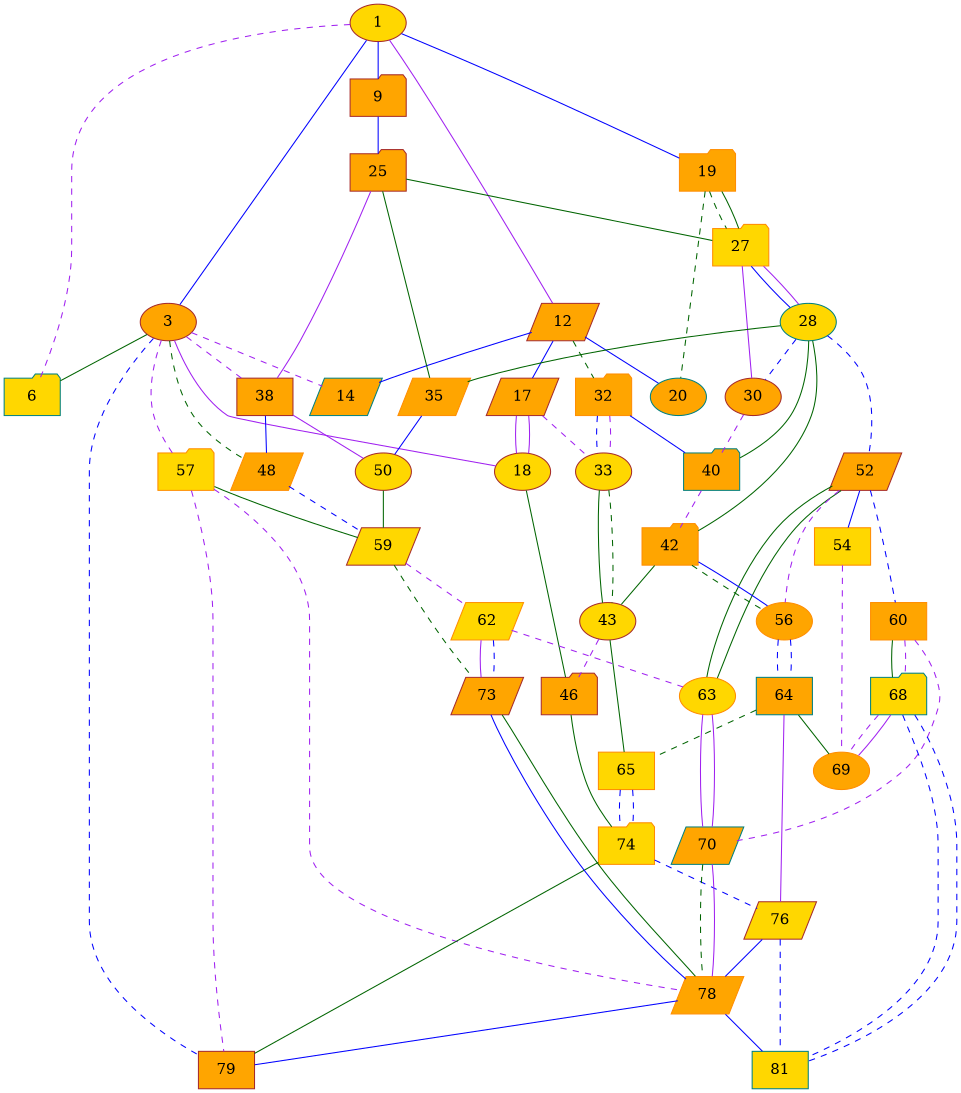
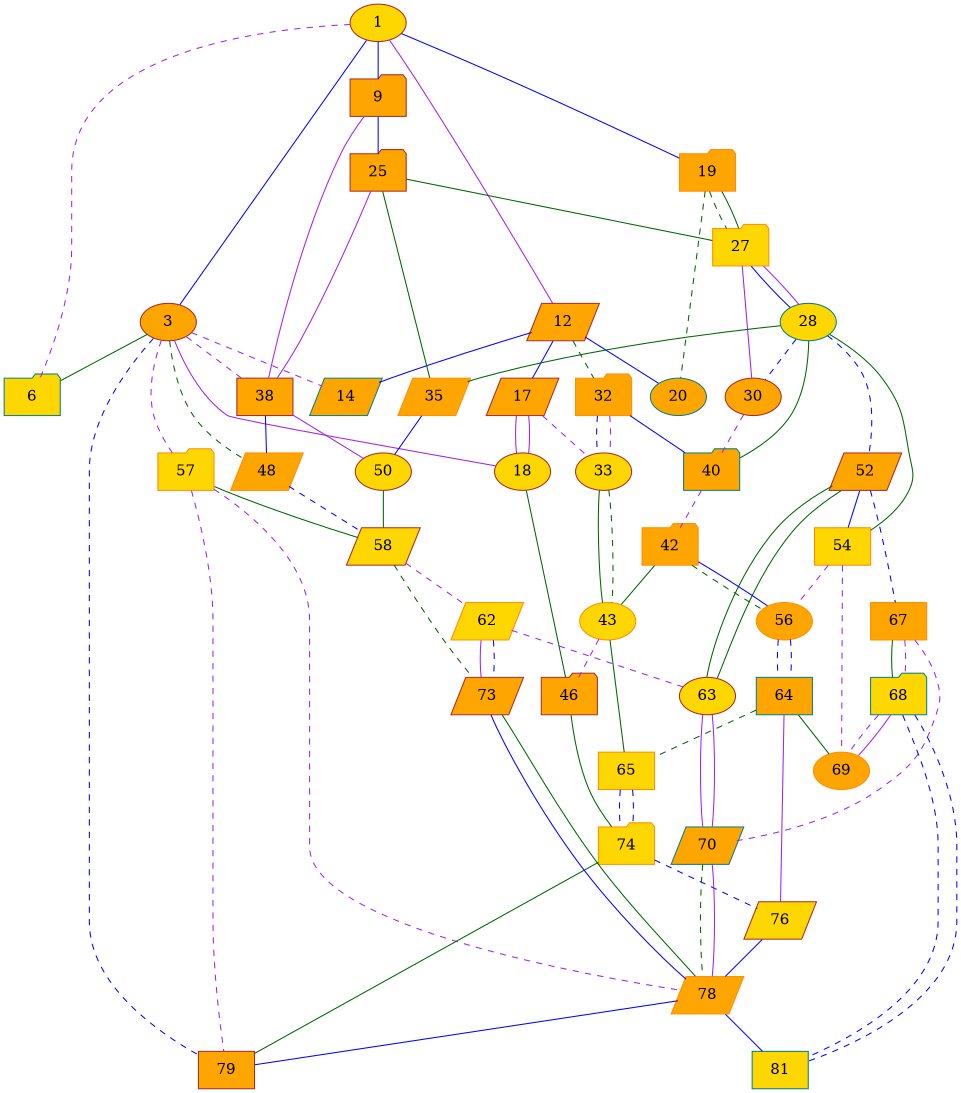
  graph {
    node [color=brown fillcolor=orange shape=ellipse style=filled]
    edge [color=purple style=solid]
    1 [fillcolor=gold super="+2+7"]
    3 [super="+4+22"]
    6 [color=teal fillcolor=gold shape=folder]
    9 [shape=folder super="+10+23"]
    12 [shape=parallelogram super="+13+15"]
    19 [color=darkorange shape=folder]
    14 [color=teal shape=parallelogram]
    18 [fillcolor=gold]
    38 [shape=box super="+39"]
    48 [color=darkorange shape=parallelogram]
    57 [color=darkorange fillcolor=gold shape=folder super="+58"]
    79 [shape=box]
    25 [shape=folder super="+34+26"]
    17 [shape=parallelogram]
    20 [color=teal]
    32 [color=darkorange shape=folder]
    27 [color=darkorange fillcolor=gold shape=folder]
    46 [shape=folder]
    50 [fillcolor=gold super="+51"]
-   59 [fillcolor=gold shape=parallelogram super="+60"]
+   59 [fillcolor=gold shape=parallelogram super="+60" label=58]
    78 [color=darkorange shape=parallelogram super="+80"]
    35 [color=darkorange shape=parallelogram]
    33 [fillcolor=gold]
    40 [color=teal shape=folder super="+41"]
    30
-   43 [fillcolor=gold super="+45"]
+   43 [color=darkorange fillcolor=gold super="+45"]
    74 [color=darkorange fillcolor=gold shape=folder super="+75"]
    28 [color=teal fillcolor=gold super="+36+29"]
    52 [shape=parallelogram super="+53"]
    54 [color=darkorange fillcolor=gold shape=box super="+55"]
    42 [color=darkorange shape=folder]
-   63 [color=darkorange fillcolor=gold]
-   67 [color=darkorange shape=box label=60]
+   63 [fillcolor=gold]
+   67 [color=darkorange shape=box]
    56 [color=darkorange]
    69 [color=darkorange]
    65 [color=darkorange fillcolor=gold shape=box]
    64 [color=teal shape=box super="+72"]
    76 [fillcolor=gold shape=parallelogram super="+77"]
    62 [color=darkorange fillcolor=gold shape=parallelogram]
    73 [shape=parallelogram]
    70 [color=teal shape=parallelogram super="+71"]
    68 [color=teal fillcolor=gold shape=folder]
    81 [color=teal fillcolor=gold shape=box super="+82"]
    1 -- 3 [color=blue]
    1 -- 6 [style=dashed]
    1 -- 9 [color=blue weight=2]
    1 -- 12
    1 -- 19 [color=blue]
    3 -- 6 [color=darkgreen]
    3 -- 14 [style=dashed]
    3 -- 18
    3 -- 38 [style=dashed]
    3 -- 48 [color=darkgreen style=dashed]
    3 -- 57 [style=dashed weight=2]
    3 -- 79 [color=blue style=dashed]
+   9 -- 38
    9 -- 25 [color=blue weight=2]
    12 -- 14 [color=blue]
    12 -- 17 [color=blue]
    12 -- 20 [color=blue weight=2]
    12 -- 32 [color=darkgreen style=dashed]
    19 -- 20 [color=darkgreen style=dashed]
    19 -- 27 [color=darkgreen style=dashed]
    19 -- 27 [color=darkgreen]
    18 -- 46 [color=darkgreen]
    38 -- 48 [color=blue]
    38 -- 50
    48 -- 59 [color=blue style=dashed]
    57 -- 79 [style=dashed]
    57 -- 59 [color=darkgreen]
    57 -- 78 [style=dashed]
    25 -- 38
    25 -- 27 [color=darkgreen]
    25 -- 35 [color=darkgreen]
    17 -- 18
    17 -- 18
    17 -- 33 [style=dashed]
    32 -- 33 [color=blue style=dashed]
    32 -- 33 [style=dashed]
    32 -- 40 [color=blue]
    27 -- 30
    27 -- 28 [color=blue]
    27 -- 28
    46 -- 74 [color=darkgreen]
    50 -- 59 [color=darkgreen weight=2]
    59 -- 62 [style=dashed]
    59 -- 73 [color=darkgreen style=dashed]
    78 -- 79 [color=blue]
    78 -- 81 [color=blue weight=2]
    35 -- 50 [color=blue]
    33 -- 43 [color=darkgreen]
    33 -- 43 [color=darkgreen style=dashed]
    40 -- 42 [style=dashed]
    30 -- 40 [style=dashed]
    43 -- 46 [style=dashed]
    43 -- 65 [color=darkgreen]
    74 -- 79 [color=darkgreen]
    74 -- 76 [color=blue style=dashed]
    28 -- 35 [color=darkgreen]
    28 -- 40 [color=darkgreen]
    28 -- 30 [color=blue style=dashed]
    28 -- 52 [color=blue style=dashed]
-   28 -- 42 [color=darkgreen]
+   28 -- 54 [color=darkgreen]
    52 -- 54 [color=blue]
    52 -- 63 [color=darkgreen]
    52 -- 63 [color=darkgreen]
    52 -- 67 [color=blue style=dashed]
-   52 -- 56 [style=dashed]
+   54 -- 56 [style=dashed]
    54 -- 69 [style=dashed]
    42 -- 43 [color=darkgreen]
    42 -- 56 [color=darkgreen style=dashed]
    42 -- 56 [color=blue]
    63 -- 70
    63 -- 70
    67 -- 70 [style=dashed]
    67 -- 68 [color=darkgreen]
    67 -- 68 [style=dashed]
    56 -- 64 [color=blue style=dashed]
    56 -- 64 [color=blue style=dashed]
    65 -- 74 [color=blue style=dashed]
    65 -- 74 [color=blue style=dashed]
    64 -- 69 [color=darkgreen]
    64 -- 65 [color=darkgreen style=dashed]
    64 -- 76
    76 -- 78 [color=blue]
-   76 -- 81 [color=blue style=dashed]
    62 -- 63 [style=dashed]
    62 -- 73
    62 -- 73 [color=blue style=dashed]
    73 -- 78 [color=blue]
    73 -- 78 [color=darkgreen]
    70 -- 78 [color=darkgreen style=dashed weight=2]
    70 -- 78
    68 -- 69 [style=dashed]
    68 -- 69
    68 -- 81 [color=blue style=dashed]
    68 -- 81 [color=blue style=dashed]
  }
